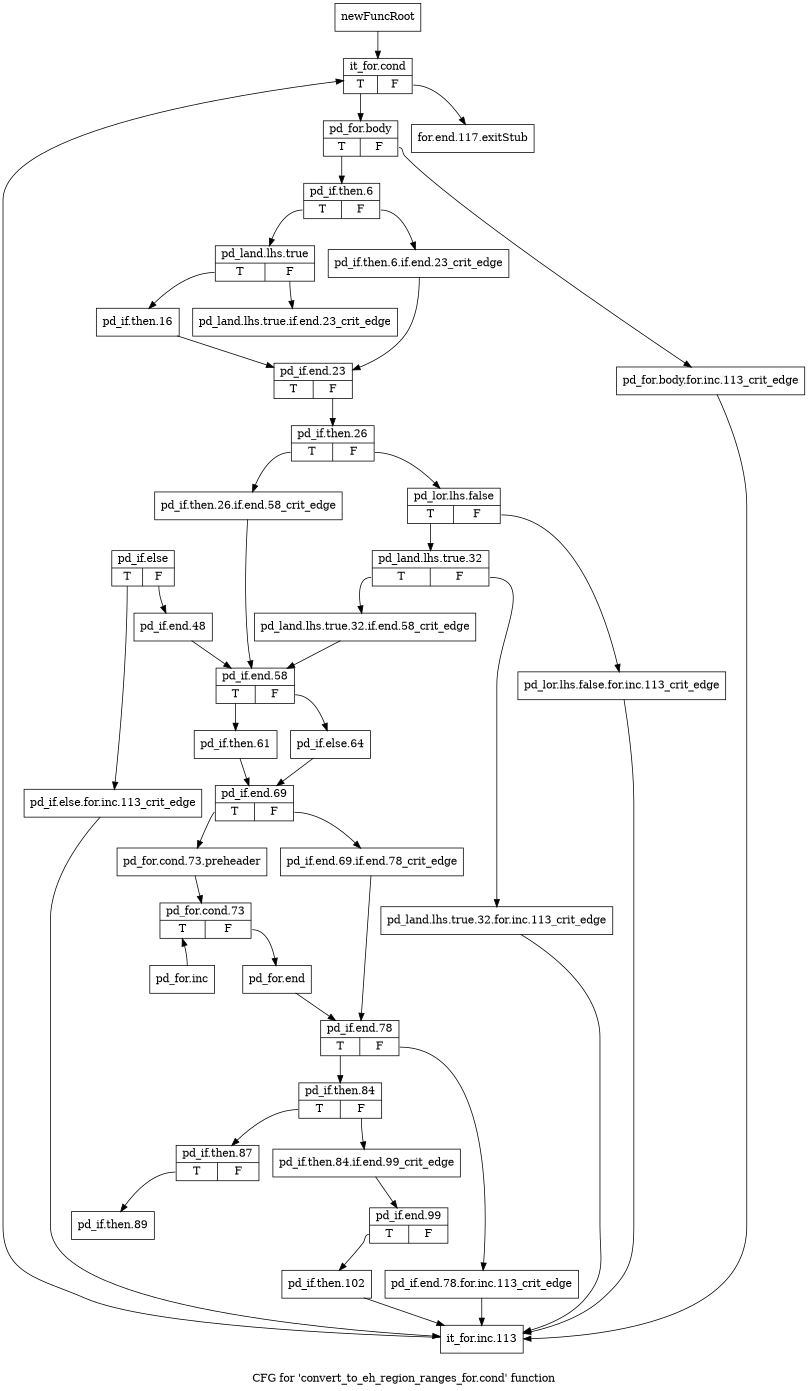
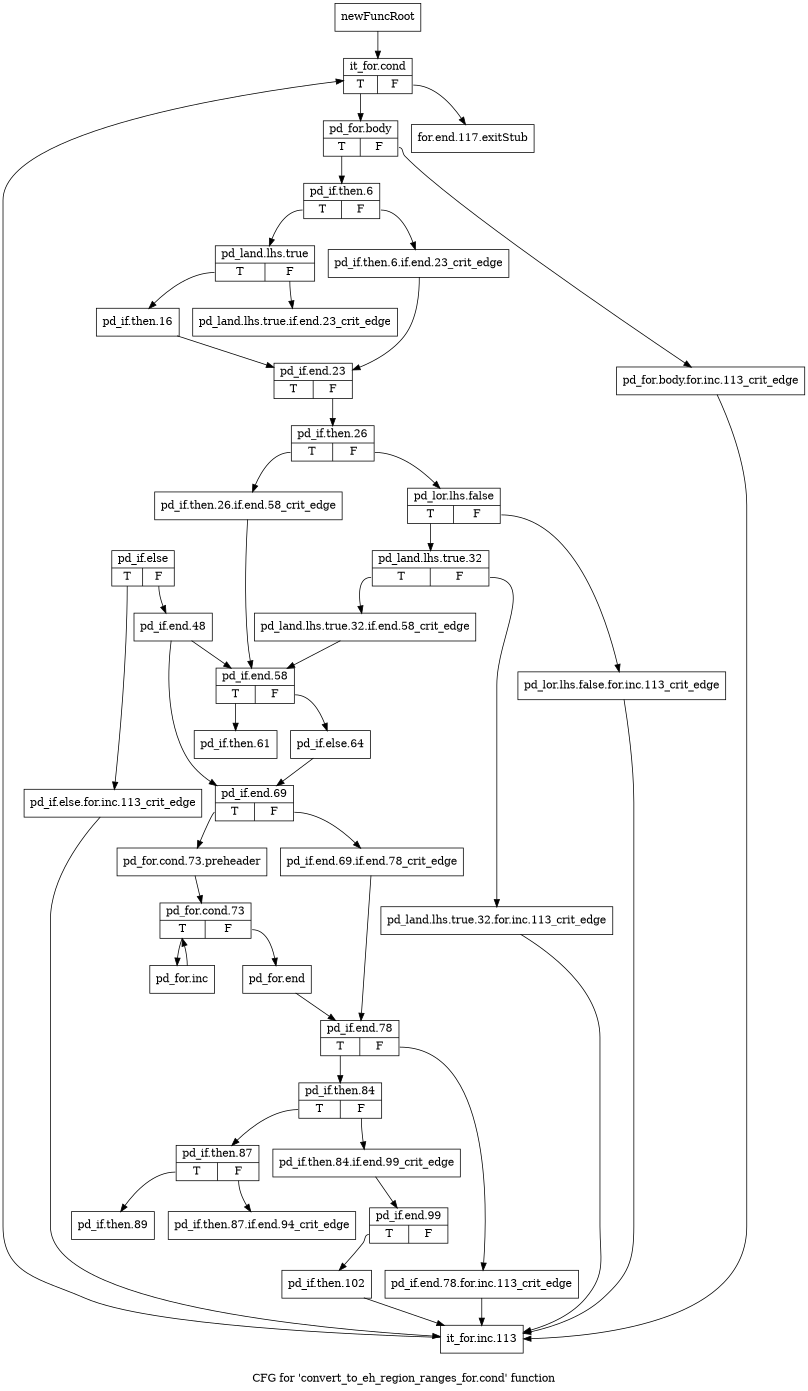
  digraph {
    label="CFG for 'convert_to_eh_region_ranges_for.cond' function"
    node [shape=record]
    n1 [label="{newFuncRoot}"]
    n2 [label="{it_for.cond|{<s0>T|<s1>F}}"]
    n3 [label="{for.end.117.exitStub}"]
    n4 [label="{pd_for.body|{<s0>T|<s1>F}}"]
    n5 [label="{pd_if.then.6|{<s0>T|<s1>F}}"]
    n6 [label="{pd_for.body.for.inc.113_crit_edge}"]
    n7 [label="{pd_land.lhs.true|{<s0>T|<s1>F}}"]
    n8 [label="{pd_if.then.6.if.end.23_crit_edge}"]
    n9 [label="{it_for.inc.113}"]
    n10 [label="{pd_if.then.16}"]
    n11 [label="{pd_land.lhs.true.if.end.23_crit_edge}"]
    n12 [label="{pd_if.end.23|{<s0>T|<s1>F}}"]
    n13 [label="{pd_if.then.26|{<s0>T|<s1>F}}"]
    n14 [label="{pd_if.else|{<s0>T|<s1>F}}"]
    n15 [label="{pd_if.else.for.inc.113_crit_edge}"]
    n16 [label="{pd_if.end.48}"]
    n17 [label="{pd_if.then.26.if.end.58_crit_edge}"]
    n18 [label="{pd_lor.lhs.false|{<s0>T|<s1>F}}"]
    n19 [label="{pd_if.end.58|{<s0>T|<s1>F}}"]
    n20 [label="{pd_land.lhs.true.32|{<s0>T|<s1>F}}"]
    n21 [label="{pd_lor.lhs.false.for.inc.113_crit_edge}"]
    n22 [label="{pd_if.then.61}"]
    n23 [label="{pd_if.else.64}"]
    n24 [label="{pd_land.lhs.true.32.if.end.58_crit_edge}"]
    n25 [label="{pd_land.lhs.true.32.for.inc.113_crit_edge}"]
    n26 [label="{pd_if.end.69|{<s0>T|<s1>F}}"]
    n27 [label="{pd_for.cond.73.preheader}"]
    n28 [label="{pd_if.end.69.if.end.78_crit_edge}"]
    n29 [label="{pd_for.cond.73|{<s0>T|<s1>F}}"]
    n30 [label="{pd_if.end.78|{<s0>T|<s1>F}}"]
    n31 [label="{pd_for.inc}"]
    n32 [label="{pd_for.end}"]
    n33 [label="{pd_if.then.84|{<s0>T|<s1>F}}"]
    n34 [label="{pd_if.end.78.for.inc.113_crit_edge}"]
    n35 [label="{pd_if.then.87|{<s0>T|<s1>F}}"]
    n36 [label="{pd_if.then.84.if.end.99_crit_edge}"]
    n37 [label="{pd_if.then.89}"]
+   n38 [label="{pd_if.then.87.if.end.94_crit_edge}"]
    n39 [label="{pd_if.end.99|{<s0>T|<s1>F}}"]
    n40 [label="{pd_if.then.102}"]
    n1 -> n2
    n2 -> n3 [tailport=s1]
    n2 -> n4 [tailport=s0]
    n4 -> n5 [tailport=s0]
    n4 -> n6 [tailport=s1]
    n5 -> n7 [tailport=s0]
    n5 -> n8 [tailport=s1]
    n6 -> n9
    n7 -> n10 [tailport=s0]
    n7 -> n11 [tailport=s1]
    n8 -> n12
    n9 -> n2
    n10 -> n12
    n12 -> n13 [tailport=s1]
    n13 -> n17 [tailport=s0]
    n13 -> n18 [tailport=s1]
    n14 -> n15 [tailport=s0]
    n14 -> n16 [tailport=s1]
    n15 -> n9
    n16 -> n19
    n17 -> n19
    n18 -> n20 [tailport=s0]
    n18 -> n21 [tailport=s1]
    n19 -> n22 [tailport=s0]
    n19 -> n23 [tailport=s1]
    n20 -> n24 [tailport=s0]
    n20 -> n25 [tailport=s1]
    n21 -> n9
-   n22 -> n26
+   n16 -> n26
    n23 -> n26
    n24 -> n19
    n25 -> n9
    n26 -> n27 [tailport=s0]
    n26 -> n28 [tailport=s1]
    n27 -> n29
    n28 -> n30
+   n29 -> n31 [tailport=s0]
    n29 -> n32 [tailport=s1]
    n30 -> n33 [tailport=s0]
    n30 -> n34 [tailport=s1]
    n31 -> n29
    n32 -> n30
    n33 -> n35 [tailport=s0]
    n33 -> n36 [tailport=s1]
    n34 -> n9
    n35 -> n37 [tailport=s0]
+   n35 -> n38 [tailport=s1]
    n36 -> n39
    n39 -> n40 [tailport=s0]
    n40 -> n9
  }
